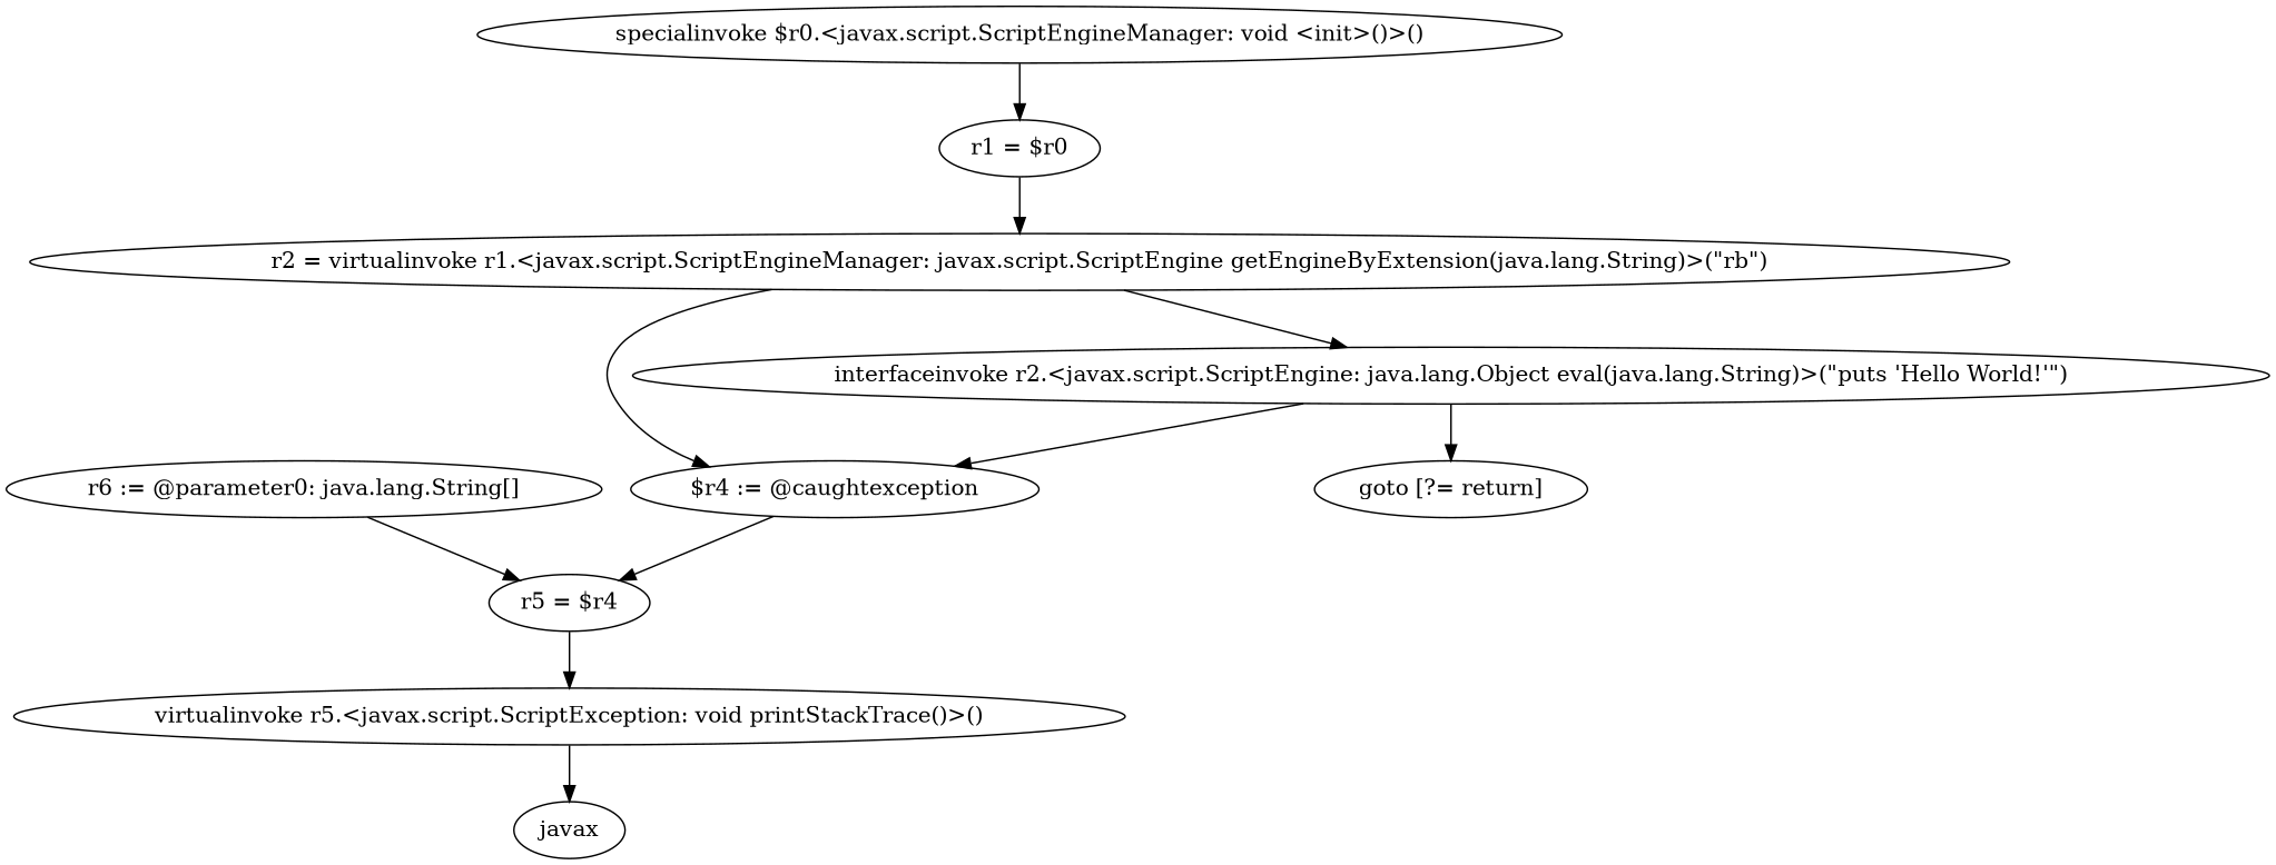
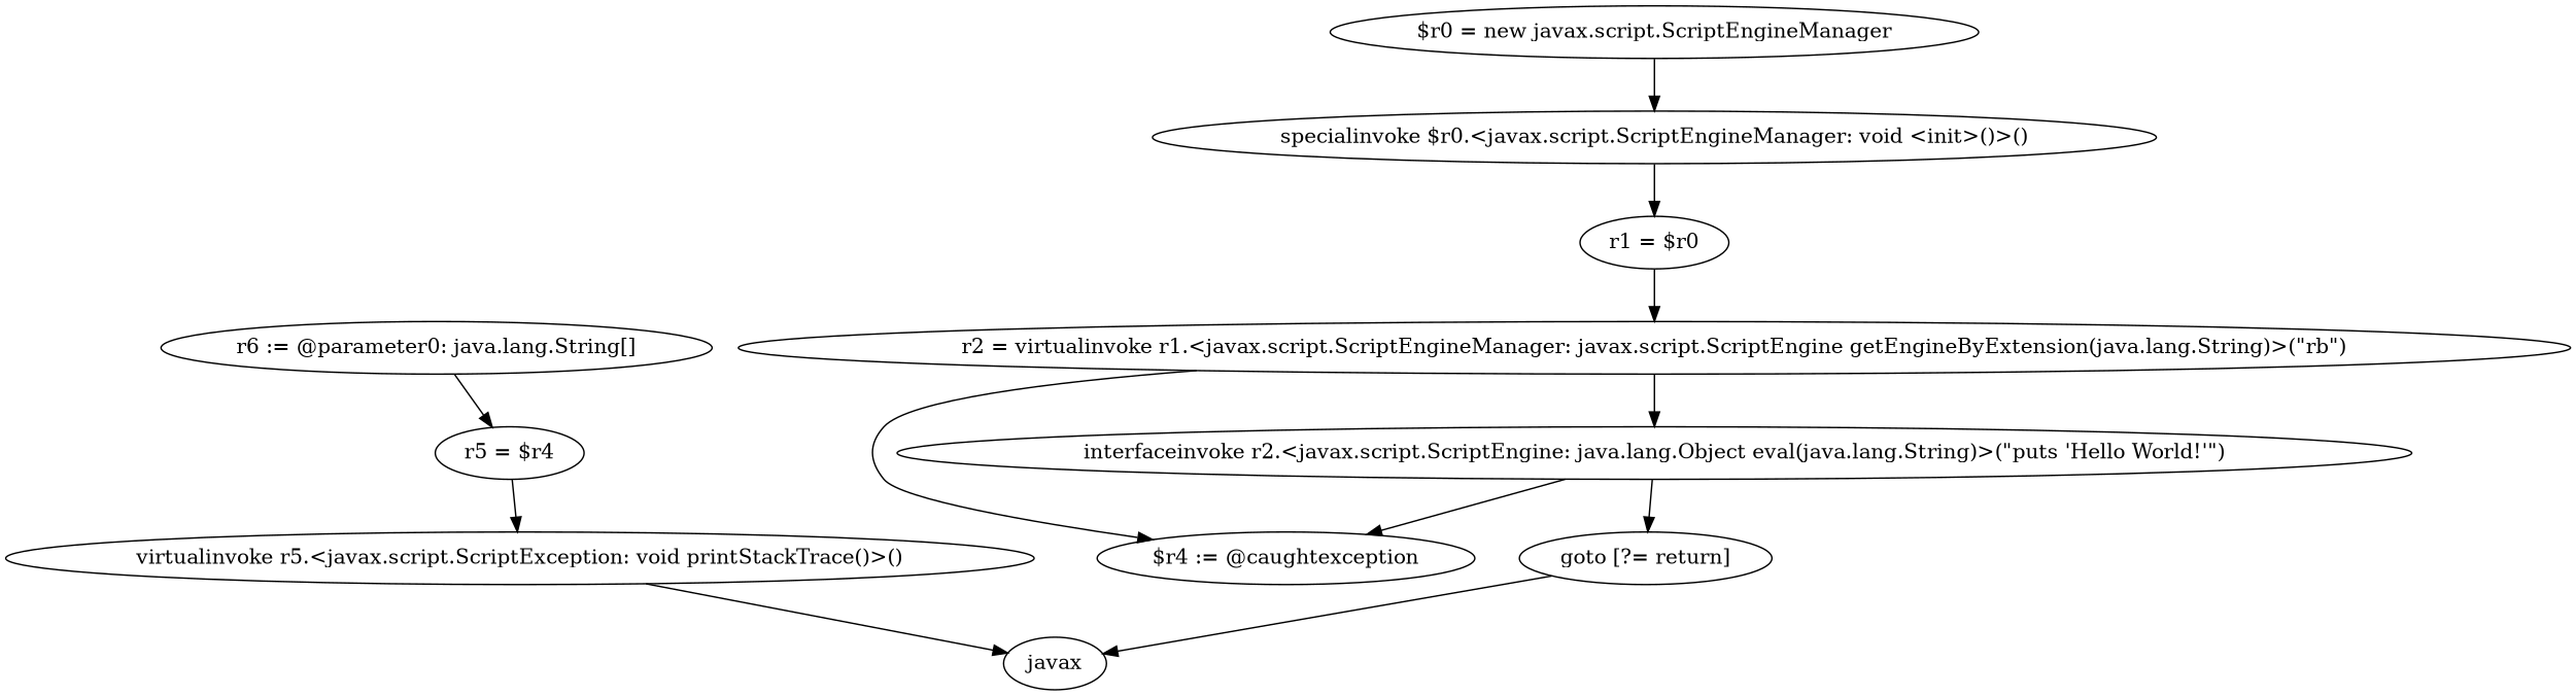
  digraph {
    "r6 := @parameter0: java.lang.String[]"
    "r5 = $r4"
+   "$r0 = new javax.script.ScriptEngineManager"
    "specialinvoke $r0.<javax.script.ScriptEngineManager: void <init>()>()"
    "r1 = $r0"
    "r2 = virtualinvoke r1.<javax.script.ScriptEngineManager: javax.script.ScriptEngine getEngineByExtension(java.lang.String)>(\"rb\")"
    "interfaceinvoke r2.<javax.script.ScriptEngine: java.lang.Object eval(java.lang.String)>(\"puts \'Hello World!\'\")"
    "$r4 := @caughtexception"
    "goto [?= return]"
    n10 [label=javax]
    "virtualinvoke r5.<javax.script.ScriptException: void printStackTrace()>()"
    "r6 := @parameter0: java.lang.String[]" -> "r5 = $r4"
    "r5 = $r4" -> "virtualinvoke r5.<javax.script.ScriptException: void printStackTrace()>()"
+   "$r0 = new javax.script.ScriptEngineManager" -> "specialinvoke $r0.<javax.script.ScriptEngineManager: void <init>()>()"
    "specialinvoke $r0.<javax.script.ScriptEngineManager: void <init>()>()" -> "r1 = $r0"
    "r1 = $r0" -> "r2 = virtualinvoke r1.<javax.script.ScriptEngineManager: javax.script.ScriptEngine getEngineByExtension(java.lang.String)>(\"rb\")"
    "r2 = virtualinvoke r1.<javax.script.ScriptEngineManager: javax.script.ScriptEngine getEngineByExtension(java.lang.String)>(\"rb\")" -> "interfaceinvoke r2.<javax.script.ScriptEngine: java.lang.Object eval(java.lang.String)>(\"puts \'Hello World!\'\")"
    "r2 = virtualinvoke r1.<javax.script.ScriptEngineManager: javax.script.ScriptEngine getEngineByExtension(java.lang.String)>(\"rb\")" -> "$r4 := @caughtexception"
    "interfaceinvoke r2.<javax.script.ScriptEngine: java.lang.Object eval(java.lang.String)>(\"puts \'Hello World!\'\")" -> "$r4 := @caughtexception"
    "interfaceinvoke r2.<javax.script.ScriptEngine: java.lang.Object eval(java.lang.String)>(\"puts \'Hello World!\'\")" -> "goto [?= return]"
-   "$r4 := @caughtexception" -> "r5 = $r4"
+   "goto [?= return]" -> n10
    "virtualinvoke r5.<javax.script.ScriptException: void printStackTrace()>()" -> n10
  }
